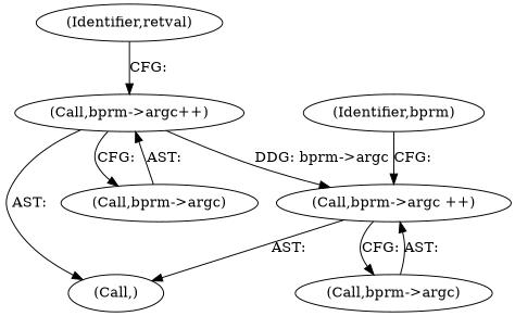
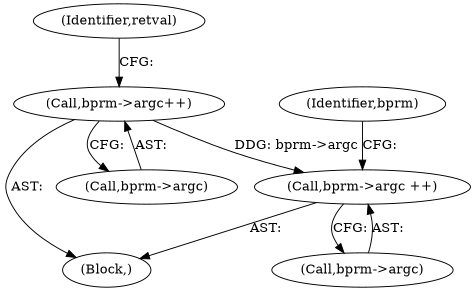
  digraph {
    n1 [label="(Call,bprm->argc++)"]
    n2 [label="(Call,bprm->argc ++)"]
-   n3 [label="(Call,)"]
+   n3 [label="(Block,)"]
    n4 [label="(Call,bprm->argc)"]
    n5 [label="(Call,bprm->argc)"]
    n6 [label="(Identifier,retval)"]
    n7 [label="(Identifier,bprm)"]
    n1 -> n2 [label="DDG: bprm->argc"]
    n1 -> n3 [label="AST: "]
    n1 -> n4 [label="CFG: "]
    n2 -> n3 [label="AST: "]
    n2 -> n5 [label="CFG: "]
    n4 -> n1 [label="AST: "]
    n5 -> n2 [label="AST: "]
    n6 -> n1 [label="CFG: "]
    n7 -> n2 [label="CFG: "]
  }
